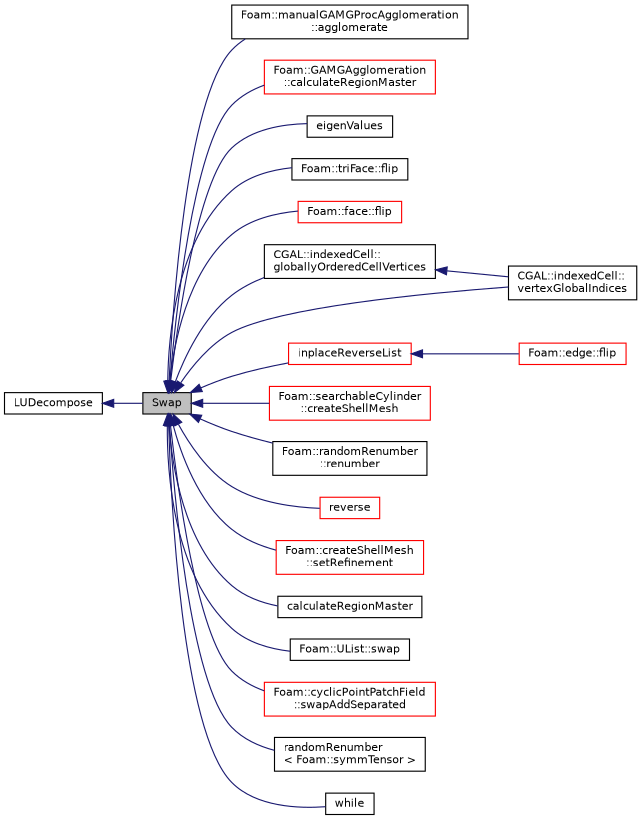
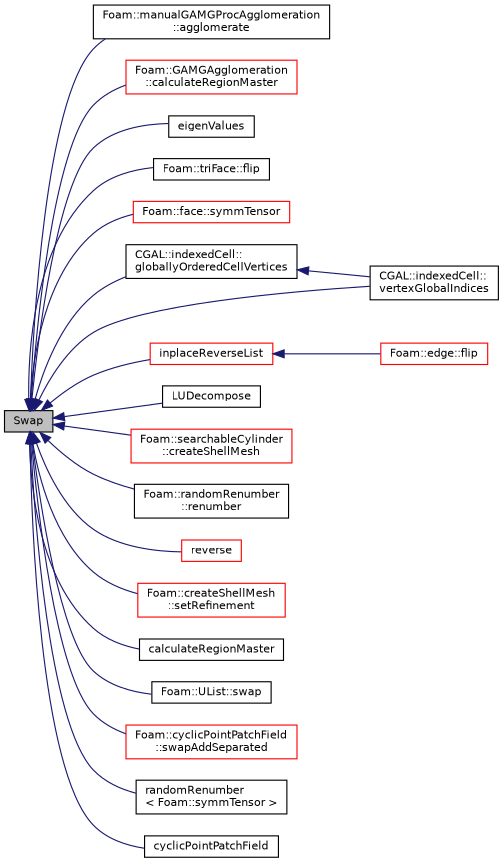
  digraph {
    rankdir=LR
    node [color=black fontname=Helvetica fontsize=10 shape=record]
    edge [color=midnightblue dir=back fontname=Helvetica fontsize=10 labelfontname=Helvetica labelfontsize=10 style=solid]
    n1 [fillcolor=grey75 fontcolor=black height=0.2 label=Swap style=filled width=0.4]
    n2 [height=0.2 label="Foam::manualGAMGProcAgglomeration\l::agglomerate" width=0.4]
    n3 [color=red height=0.2 label="Foam::GAMGAgglomeration\l::calculateRegionMaster" width=0.4]
    n4 [height=0.2 label=eigenValues width=0.4]
    n5 [height=0.2 label="Foam::triFace::flip" width=0.4]
-   n6 [color=red height=0.2 label="Foam::face::flip" width=0.4]
+   n6 [color=red height=0.2 label="Foam::face::symmTensor" width=0.4]
    n7 [height=0.2 label="CGAL::indexedCell::\lgloballyOrderedCellVertices" width=0.4]
    n8 [height=0.2 label="CGAL::indexedCell::\lvertexGlobalIndices" width=0.4]
    n9 [color=red height=0.2 label=inplaceReverseList width=0.4]
    n10 [height=0.2 label=LUDecompose width=0.4]
    n11 [color=red height=0.2 label="Foam::searchableCylinder\l::createShellMesh" width=0.4]
    n12 [height=0.2 label="Foam::randomRenumber\l::renumber" width=0.4]
    n13 [color=red height=0.2 label=reverse width=0.4]
    n14 [color=red height=0.2 label="Foam::createShellMesh\l::setRefinement" width=0.4]
    n15 [height=0.2 label=calculateRegionMaster width=0.4]
    n16 [height=0.2 label="Foam::UList::swap" width=0.4]
    n17 [color=red height=0.2 label="Foam::cyclicPointPatchField\l::swapAddSeparated" width=0.4]
    n18 [height=0.2 label="randomRenumber\l\< Foam::symmTensor \>" width=0.4]
-   n19 [height=0.2 label=while width=0.4]
+   n19 [height=0.2 label=cyclicPointPatchField width=0.4]
    n20 [color=red height=0.2 label="Foam::edge::flip" width=0.4]
    n1 -> n2
    n1 -> n3
    n1 -> n4
    n1 -> n5
    n1 -> n6
    n1 -> n7
    n1 -> n8
    n1 -> n9
-   n10 -> n1
+   n1 -> n10
    n1 -> n11
    n1 -> n12
    n1 -> n13
    n1 -> n14
    n1 -> n15
    n1 -> n16
    n1 -> n17
    n1 -> n18
    n1 -> n19
    n7 -> n8
    n9 -> n20
  }
